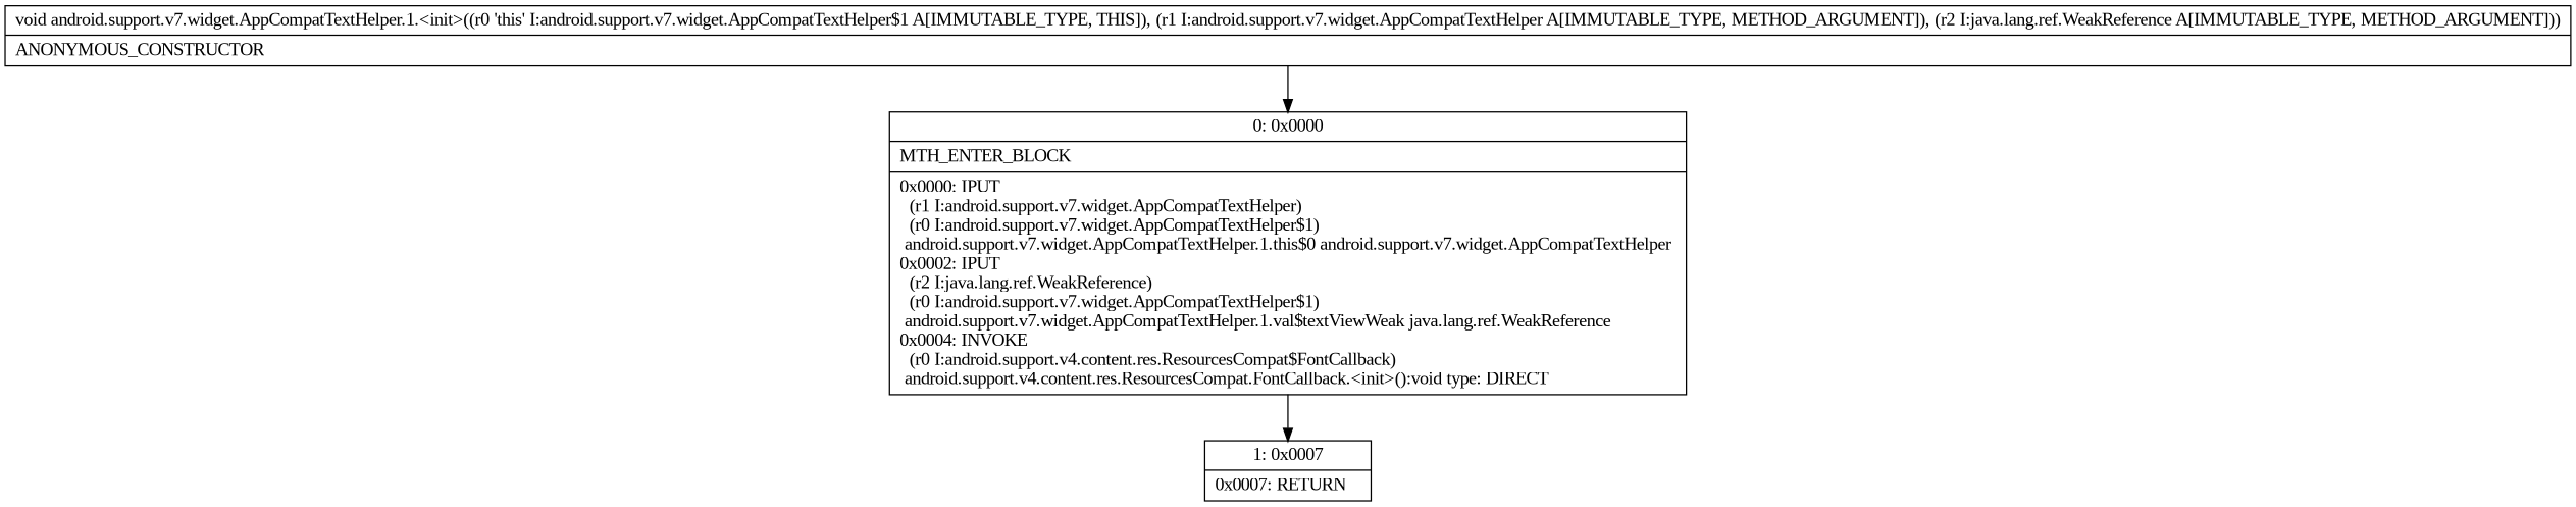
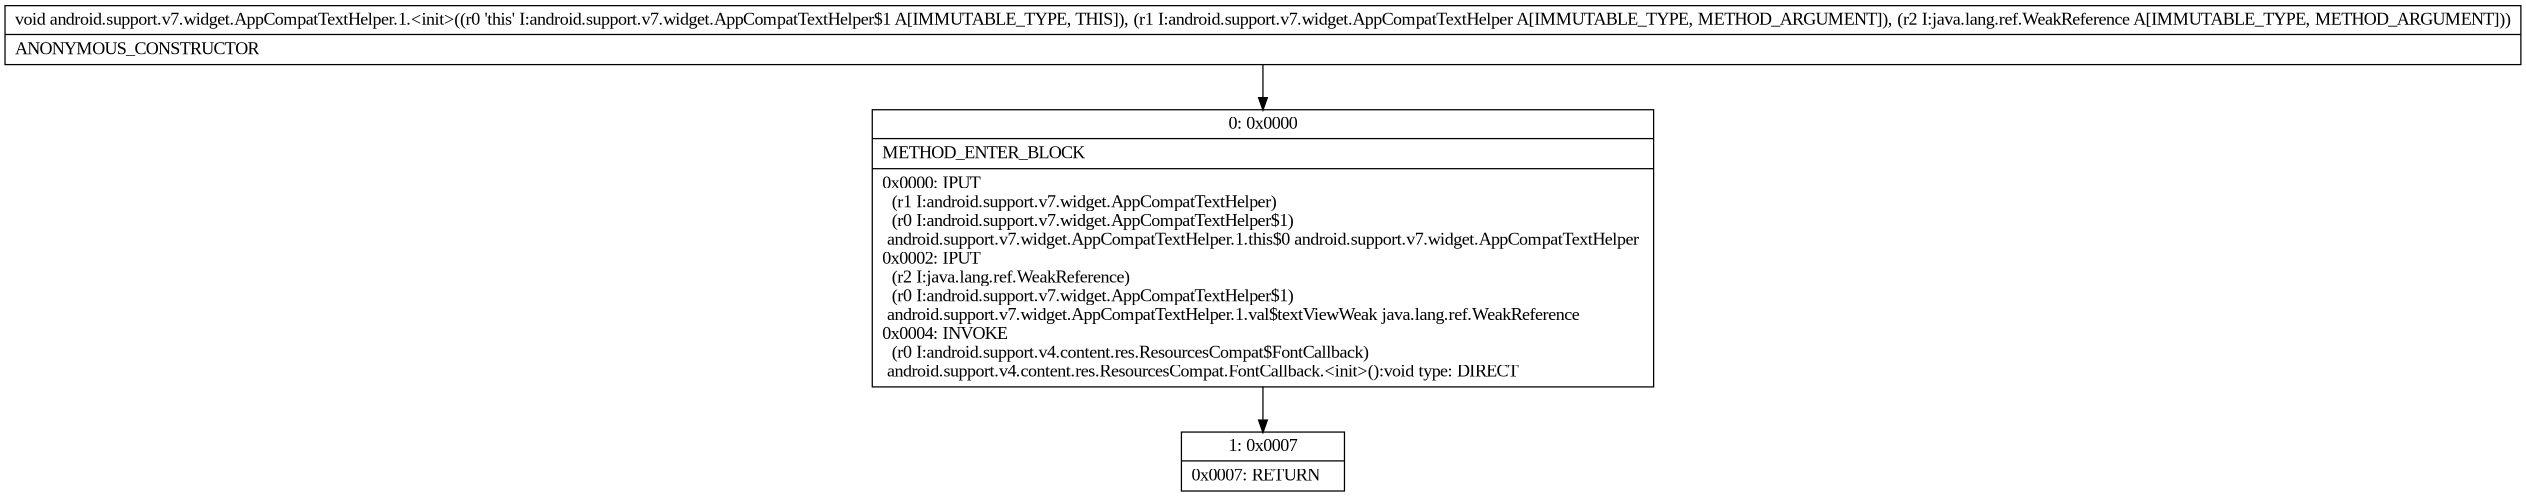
  digraph {
    fontname="Liberation Serif"
    node [shape=record fontname="Liberation Serif"]
    edge [fontname="Liberation Serif"]
-   n1 [label="{0\:\ 0x0000|MTH_ENTER_BLOCK\l|0x0000: IPUT  \l  (r1 I:android.support.v7.widget.AppCompatTextHelper)\l  (r0 I:android.support.v7.widget.AppCompatTextHelper$1)\l android.support.v7.widget.AppCompatTextHelper.1.this$0 android.support.v7.widget.AppCompatTextHelper \l0x0002: IPUT  \l  (r2 I:java.lang.ref.WeakReference)\l  (r0 I:android.support.v7.widget.AppCompatTextHelper$1)\l android.support.v7.widget.AppCompatTextHelper.1.val$textViewWeak java.lang.ref.WeakReference \l0x0004: INVOKE  \l  (r0 I:android.support.v4.content.res.ResourcesCompat$FontCallback)\l android.support.v4.content.res.ResourcesCompat.FontCallback.\<init\>():void type: DIRECT \l}"]
+   n1 [label="{0\:\ 0x0000|METHOD_ENTER_BLOCK\l|0x0000: IPUT  \l  (r1 I:android.support.v7.widget.AppCompatTextHelper)\l  (r0 I:android.support.v7.widget.AppCompatTextHelper$1)\l android.support.v7.widget.AppCompatTextHelper.1.this$0 android.support.v7.widget.AppCompatTextHelper \l0x0002: IPUT  \l  (r2 I:java.lang.ref.WeakReference)\l  (r0 I:android.support.v7.widget.AppCompatTextHelper$1)\l android.support.v7.widget.AppCompatTextHelper.1.val$textViewWeak java.lang.ref.WeakReference \l0x0004: INVOKE  \l  (r0 I:android.support.v4.content.res.ResourcesCompat$FontCallback)\l android.support.v4.content.res.ResourcesCompat.FontCallback.\<init\>():void type: DIRECT \l}"]
    n2 [label="{1\:\ 0x0007|0x0007: RETURN   \l}"]
    n3 [label="{void android.support.v7.widget.AppCompatTextHelper.1.\<init\>((r0 'this' I:android.support.v7.widget.AppCompatTextHelper$1 A[IMMUTABLE_TYPE, THIS]), (r1 I:android.support.v7.widget.AppCompatTextHelper A[IMMUTABLE_TYPE, METHOD_ARGUMENT]), (r2 I:java.lang.ref.WeakReference A[IMMUTABLE_TYPE, METHOD_ARGUMENT]))  | ANONYMOUS_CONSTRUCTOR\l}"]
    n1 -> n2
    n3 -> n1
  }
